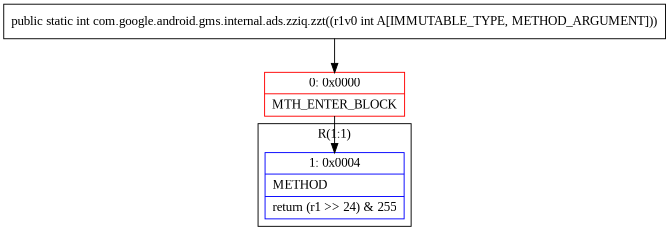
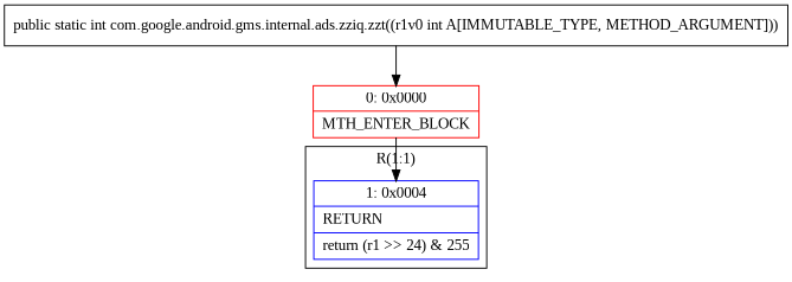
  digraph {
    fontname="Liberation Serif"
    node [shape=record fontname="Liberation Serif"]
    edge [fontname="Liberation Serif"]
-   n1 [color=blue label="{1\:\ 0x0004|METHOD\l|return (r1 \>\> 24) & 255\l}"]
+   n1 [color=blue label="{1\:\ 0x0004|RETURN\l|return (r1 \>\> 24) & 255\l}"]
    n2 [color=red label="{0\:\ 0x0000|MTH_ENTER_BLOCK\l}"]
    n3 [label="{public static int com.google.android.gms.internal.ads.zziq.zzt((r1v0 int A[IMMUTABLE_TYPE, METHOD_ARGUMENT])) }"]
    subgraph cluster_1 {
      label="R(1:1)"
      n1
    }
    n2 -> n1
    n3 -> n2
  }
